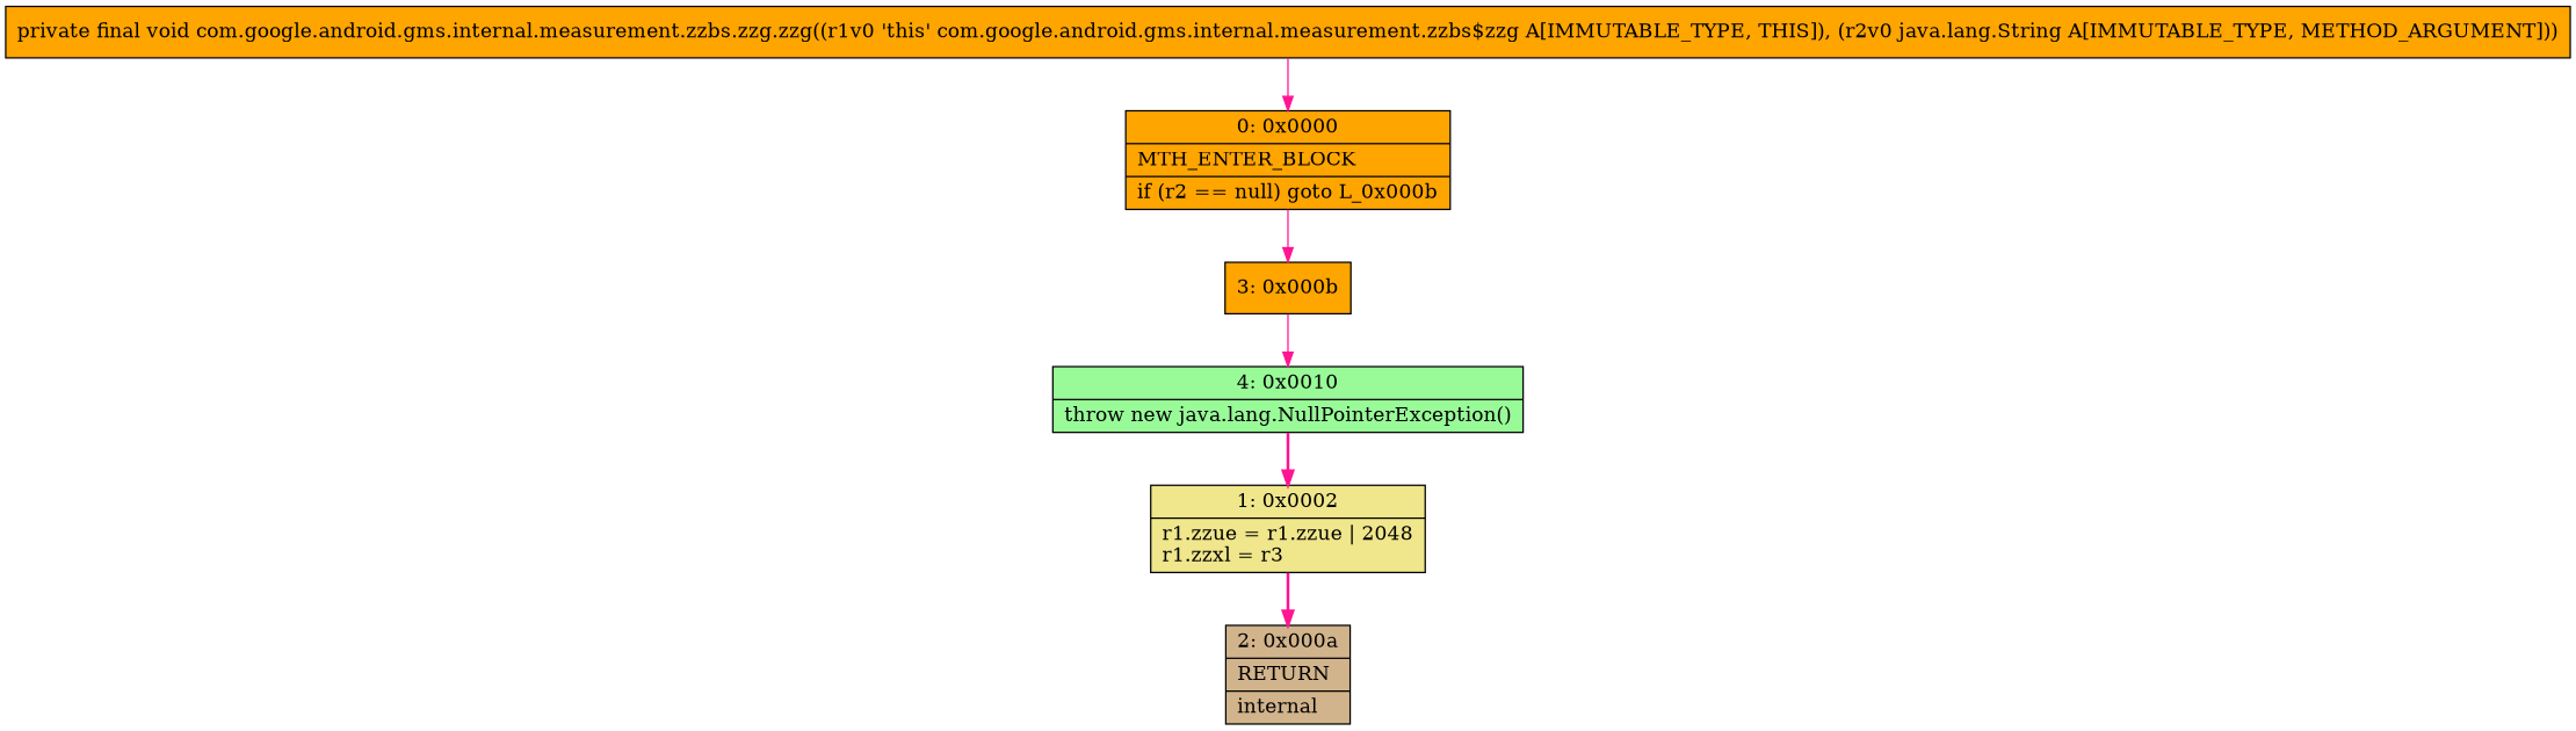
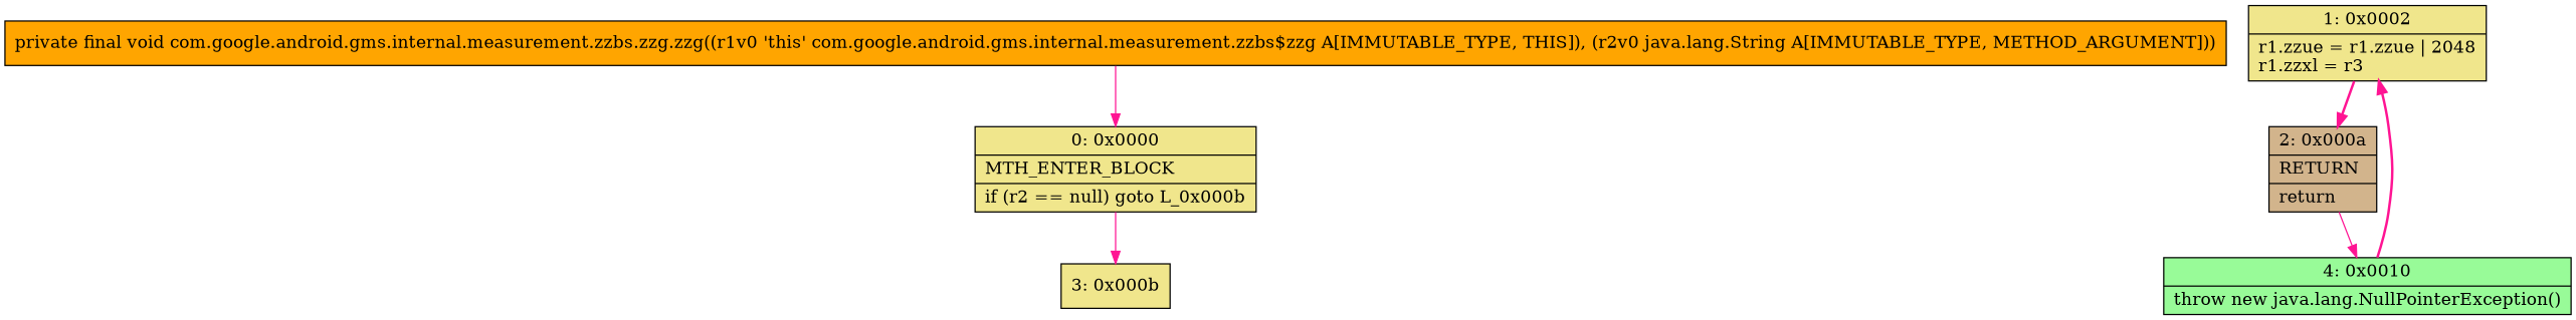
  digraph {
    node [fillcolor=orange shape=record style=filled]
    edge [color=deeppink style=solid]
-   n1 [label="{0\:\ 0x0000|MTH_ENTER_BLOCK\l|if (r2 == null) goto L_0x000b\l}"]
-   n2 [label="{3\:\ 0x000b}"]
+   n1 [fillcolor=khaki label="{0\:\ 0x0000|MTH_ENTER_BLOCK\l|if (r2 == null) goto L_0x000b\l}"]
+   n2 [fillcolor=khaki label="{3\:\ 0x000b}"]
    n3 [fillcolor=khaki label="{1\:\ 0x0002|r1.zzue = r1.zzue \| 2048\lr1.zzxl = r3\l}"]
-   n4 [fillcolor=tan label="{2\:\ 0x000a|RETURN\l|internal\l}"]
+   n4 [fillcolor=tan label="{2\:\ 0x000a|RETURN\l|return\l}"]
    n5 [fillcolor=palegreen label="{4\:\ 0x0010|throw new java.lang.NullPointerException()\l}"]
    n6 [label="{private final void com.google.android.gms.internal.measurement.zzbs.zzg.zzg((r1v0 'this' com.google.android.gms.internal.measurement.zzbs$zzg A[IMMUTABLE_TYPE, THIS]), (r2v0 java.lang.String A[IMMUTABLE_TYPE, METHOD_ARGUMENT])) }"]
    n1 -> n2
-   n2 -> n5
+   n4 -> n5
    n3 -> n4 [style=bold]
    n5 -> n3 [style=bold]
    n6 -> n1
  }
